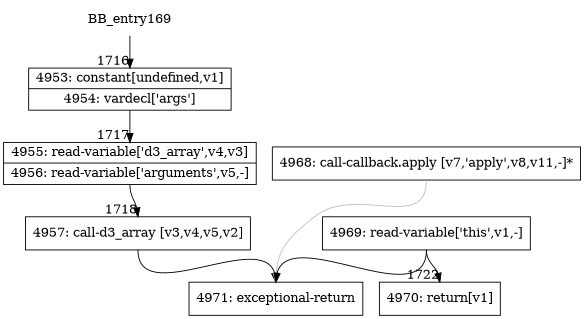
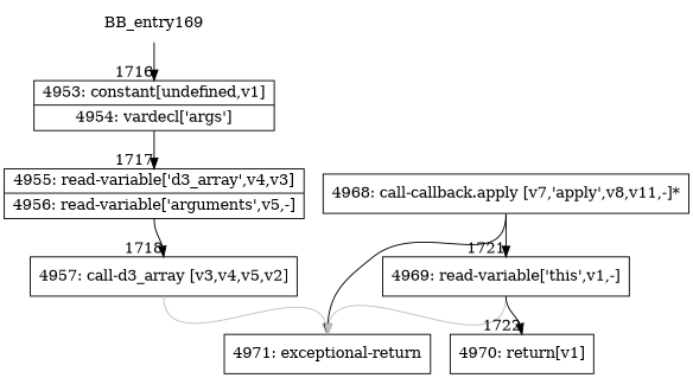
  digraph {
    fontname="DejaVu Serif"
    rankdir=TD
    node [fontname="DejaVu Serif" shape=record]
    edge [fontname="DejaVu Serif" headport=n tailport=s]
    n1 [label=BB_entry169 shape=none]
    n2 [label="{4953: constant[undefined,v1]|4954: vardecl['args']}"]
    n3 [label="{4955: read-variable['d3_array',v4,v3]|4956: read-variable['arguments',v5,-]}"]
    n4 [label="{4957: call-d3_array [v3,v4,v5,v2]}"]
    n5 [label="{4971: exceptional-return}"]
    n6 [label="{4968: call-callback.apply [v7,'apply',v8,v11,-]*}"]
    n7 [label="{4969: read-variable['this',v1,-]}"]
    n8 [label="{4970: return[v1]}"]
    n1 -> n2 [headlabel="    1716"]
    n2 -> n3 [headlabel="      1717"]
    n3 -> n4 [headlabel="      1718"]
-   n4 -> n5 [color=black]
-   n6 -> n5 [color=gray]
-   n7 -> n5 [color=black]
+   n4 -> n5 [color=gray]
+   n6 -> n5 [color=black]
+   n6 -> n7 [headlabel="      1721"]
+   n7 -> n5 [color=gray]
    n7 -> n8 [headlabel="      1722"]
  }
